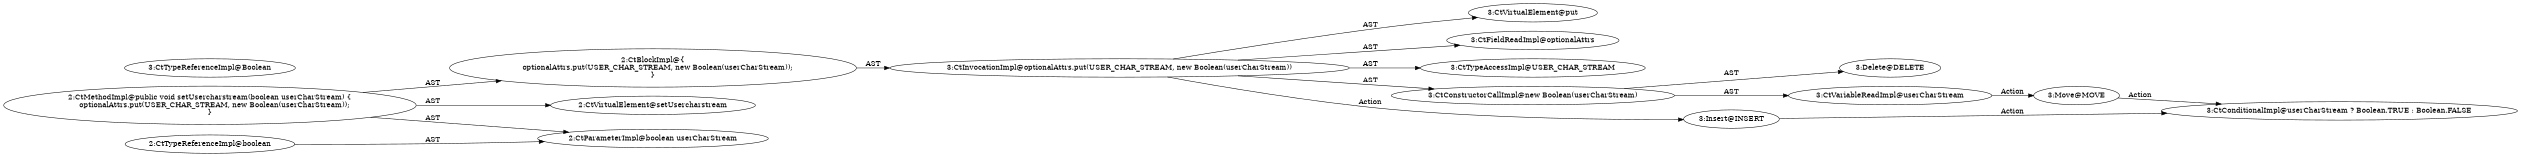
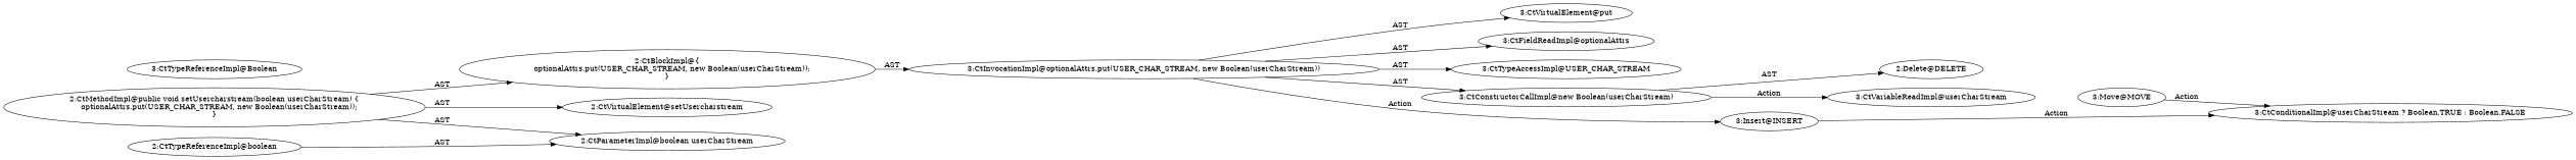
  digraph {
    rankdir=LR
    node [shape=ellipse]
    n1 [label="2:CtVirtualElement@setUsercharstream"]
    n2 [label="2:CtParameterImpl@boolean userCharStream"]
    n3 [label="2:CtTypeReferenceImpl@boolean"]
    n4 [label="3:CtVirtualElement@put"]
    n5 [label="3:CtFieldReadImpl@optionalAttrs"]
    n6 [label="3:CtTypeAccessImpl@USER_CHAR_STREAM"]
    n7 [label="3:CtTypeReferenceImpl@Boolean"]
    n8 [label="3:CtVariableReadImpl@userCharStream"]
    n9 [label="3:Move@MOVE"]
    n10 [label="3:CtConditionalImpl@userCharStream ? Boolean.TRUE : Boolean.FALSE"]
    n11 [label="3:CtConstructorCallImpl@new Boolean(userCharStream)"]
-   n12 [label="3:Delete@DELETE"]
+   n12 [label="2:Delete@DELETE"]
    n13 [label="3:CtInvocationImpl@optionalAttrs.put(USER_CHAR_STREAM, new Boolean(userCharStream))"]
    n14 [label="3:Insert@INSERT"]
    n15 [label="2:CtBlockImpl@\{\n    optionalAttrs.put(USER_CHAR_STREAM, new Boolean(userCharStream));\n\}"]
    n16 [label="2:CtMethodImpl@public void setUsercharstream(boolean userCharStream) \{\n    optionalAttrs.put(USER_CHAR_STREAM, new Boolean(userCharStream));\n\}"]
    n3 -> n2 [label=AST]
-   n8 -> n9 [label=Action]
    n9 -> n10 [label=Action]
-   n11 -> n8 [label=AST]
+   n11 -> n8 [label=Action]
    n11 -> n12 [label=AST]
    n13 -> n4 [label=AST]
    n13 -> n5 [label=AST]
    n13 -> n6 [label=AST]
    n13 -> n11 [label=AST]
    n13 -> n14 [label=Action]
    n14 -> n10 [label=Action]
    n15 -> n13 [label=AST]
    n16 -> n1 [label=AST]
    n16 -> n2 [label=AST]
    n16 -> n15 [label=AST]
  }
